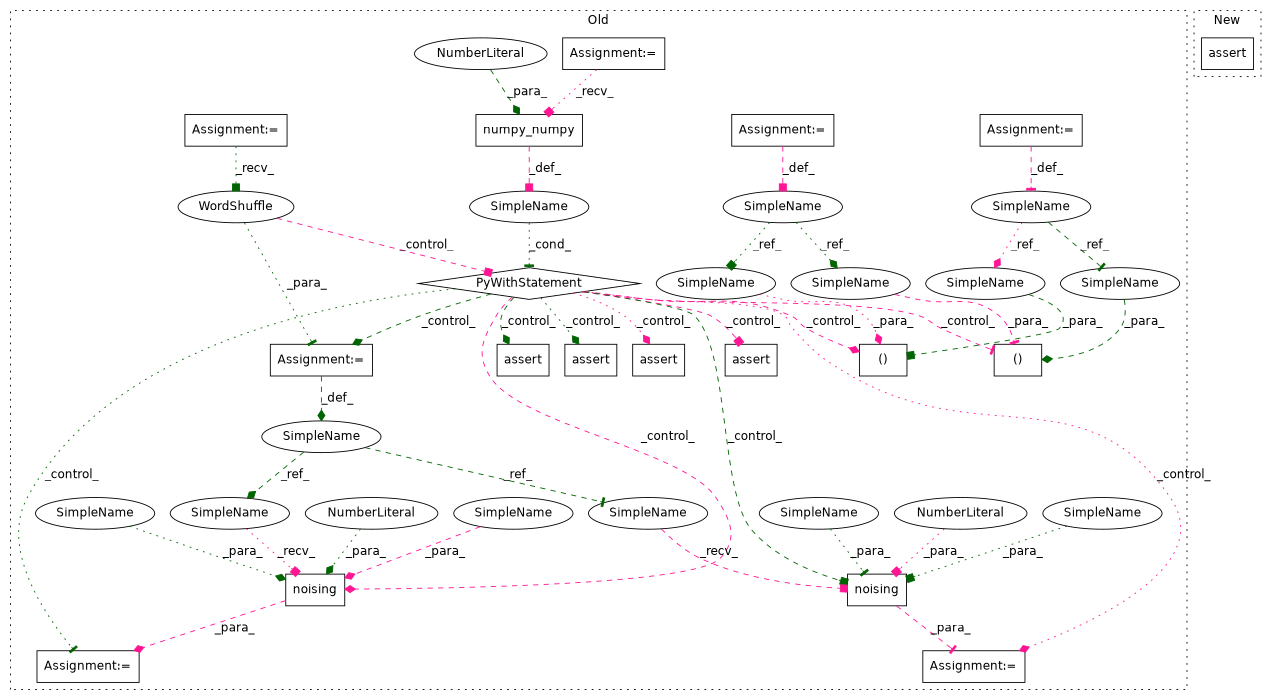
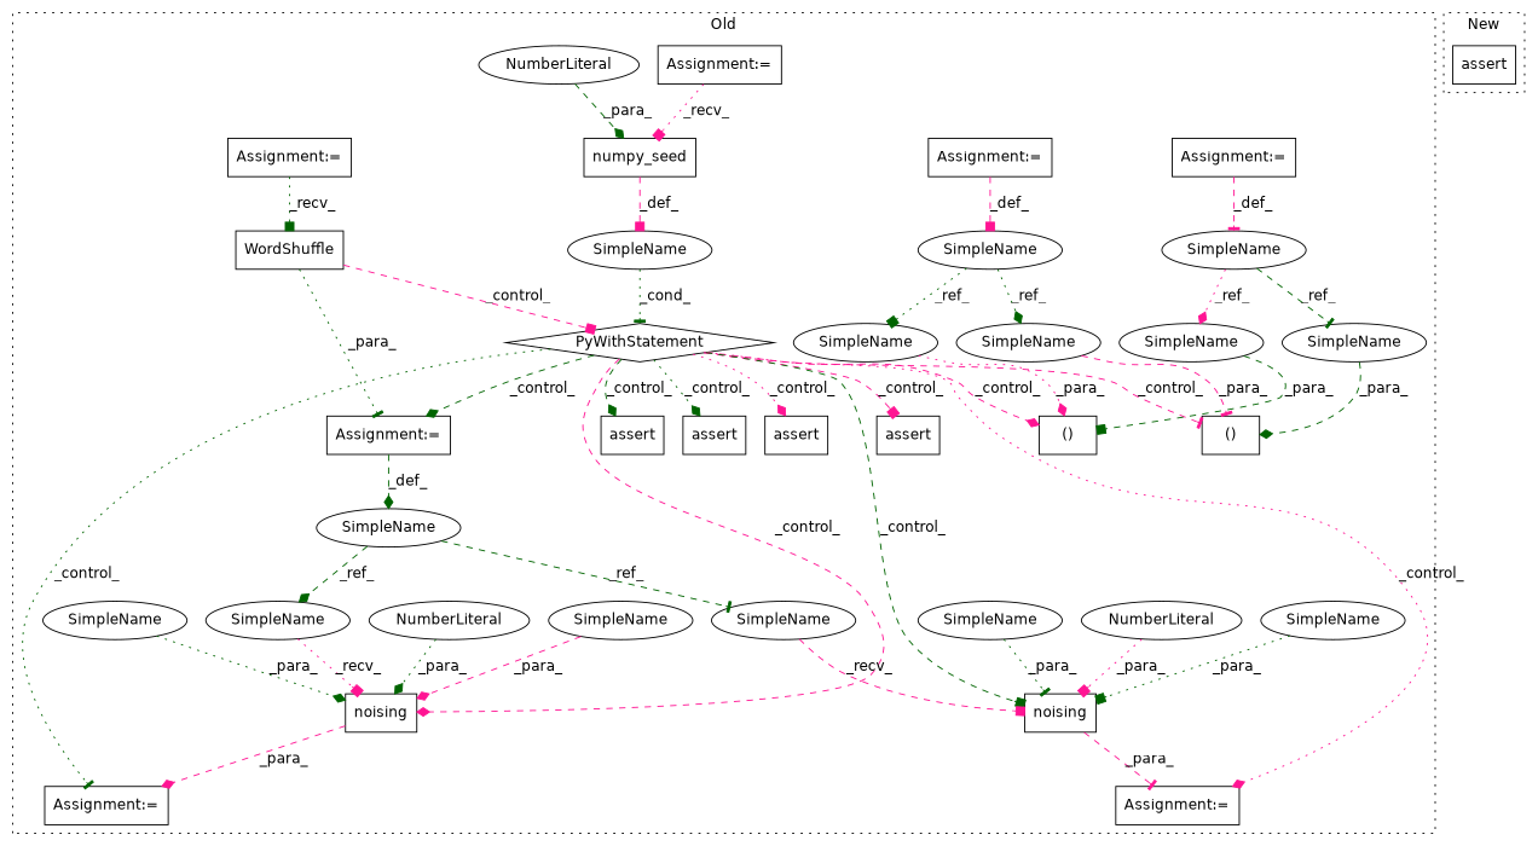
  digraph {
    fontname="DejaVu Sans"
    node [a=42 fontname="DejaVu Sans" l=8 s=10035 shape=box]
    edge [arrowhead=diamond color=darkgreen fontname="DejaVu Sans" style=dashed]
    n1 [a=104 l="10,2" label=PyWithStatement s="9720,9757" shape=diamond]
    n2 [a=7 l=2 label="Assignment:=" s=10064]
    n3 [label=SimpleName shape=ellipse l="" s=""]
    n4 [a=32 l="34,1" label=assert s="9896,9955"]
    n5 [a=7 l=2 label="Assignment:=" s=9850]
    n6 [a=7 l=10 label="Assignment:=" s=9592]
    n7 [a=106 l=29 label="()"]
-   n8 [a=32 l="12,1" label=WordShuffle s="9788,9805" shape=ellipse]
+   n8 [a=32 l="12,1" label=WordShuffle s="9788,9805"]
    n9 [a=106 l=29 label="()" s=9821]
    n10 [a=32 l="8,1" label=noising s="10079,10096"]
    n11 [a=34 l=1 label=NumberLiteral s=10095 shape=ellipse]
    n12 [a=32 l="8,1" label=noising s="9865,9882"]
    n13 [a=34 l=1 label=NumberLiteral s=9881 shape=ellipse]
    n14 [a=32 l="36,1" label=assert s="10110,10171"]
    n15 [label=SimpleName s=9630 shape=ellipse]
    n16 [a=32 l="21,1" label=assert s="9969,10019"]
    n17 [a=32 l="21,1" label=assert s="10185,10235"]
    n18 [l=12 label=SimpleName s=9767 shape=ellipse]
    n19 [label=SimpleName s=9612 shape=ellipse]
-   n20 [a=32 l="11,1" label=numpy_numpy s="9741,9756"]
+   n20 [a=32 l="11,1" label=numpy_seed s="9741,9756"]
    n21 [a=34 l=4 label=NumberLiteral s=9752 shape=ellipse]
    n22 [a=7 label="Assignment:=" s=9612]
    n23 [a=7 label="Assignment:=" s=9630]
    n24 [a=7 l=1 label="Assignment:=" s=9779]
    n25 [a=7 l=7 label="Assignment:=" s=9449]
    n26 [label=SimpleName s=9821 shape=ellipse]
    n27 [label=SimpleName shape=ellipse]
    n28 [l=5 label=SimpleName s=10089 shape=ellipse]
    n29 [l=5 label=SimpleName s=9875 shape=ellipse]
    n30 [l=12 label=SimpleName s=9852 shape=ellipse]
    n31 [l=12 label=SimpleName s=10066 shape=ellipse]
    n32 [l=1 label=SimpleName s=9873 shape=ellipse]
    n33 [l=1 label=SimpleName s=10087 shape=ellipse]
    n34 [label=SimpleName s=10056 shape=ellipse]
    n35 [label=SimpleName s=9842 shape=ellipse]
    n36 [a=32 l="37,1" label=assert s="7259,7468"]
    subgraph cluster_1 {
      label=Old
      style=dotted
      n1
      n2
      n3
      n4
      n5
      n6
      n7
      n8
      n9
      n10
      n11
      n12
      n13
      n14
      n15
      n16
      n17
      n18
      n19
      n20
      n21
      n22
      n23
      n24
      n25
      n26
      n27
      n28
      n29
      n30
      n31
      n32
      n33
      n34
      n35
    }
    subgraph cluster_2 {
      label=New
      style=dotted
      n36
    }
    n1 -> n2 [arrowhead=tee label=_control_ style=dotted]
    n1 -> n4 [arrowhead=box color=deeppink label=_control_]
    n1 -> n5 [color=deeppink label=_control_ style=dotted]
    n1 -> n7 [color=deeppink label=_control_]
    n1 -> n9 [arrowhead=tee color=deeppink label=_control_]
    n1 -> n10 [color=deeppink label=_control_]
    n1 -> n12 [arrowhead=box label=_control_]
    n1 -> n14 [label=_control_]
    n1 -> n16 [label=_control_ style=dotted]
    n1 -> n17 [color=deeppink label=_control_ style=dotted]
    n1 -> n24 [label=_control_]
    n3 -> n1 [arrowhead=tee label=_cond_ style=dotted]
    n6 -> n20 [arrowhead=box color=deeppink label=_recv_ style=dotted]
    n8 -> n1 [arrowhead=box color=deeppink label=_control_]
    n8 -> n24 [arrowhead=tee label=_para_ style=dotted]
    n10 -> n2 [color=deeppink label=_para_]
    n11 -> n10 [label=_para_ style=dotted]
    n12 -> n5 [arrowhead=tee color=deeppink label=_para_]
    n13 -> n12 [arrowhead=box color=deeppink label=_para_ style=dotted]
    n15 -> n26 [arrowhead=tee label=_ref_]
    n15 -> n27 [color=deeppink label=_ref_ style=dotted]
    n18 -> n30 [arrowhead=tee label=_ref_]
    n18 -> n31 [label=_ref_]
    n19 -> n34 [arrowhead=box label=_ref_ style=dotted]
    n19 -> n35 [label=_ref_ style=dotted]
    n20 -> n3 [arrowhead=box color=deeppink label=_def_]
    n21 -> n20 [label=_para_]
    n22 -> n19 [arrowhead=box color=deeppink label=_def_]
    n23 -> n15 [arrowhead=tee color=deeppink label=_def_]
    n24 -> n18 [label=_def_]
    n25 -> n8 [arrowhead=box label=_recv_ style=dotted]
    n26 -> n9 [label=_para_]
    n27 -> n7 [arrowhead=box label=_para_]
    n28 -> n10 [label=_para_ style=dotted]
    n29 -> n12 [arrowhead=box label=_para_ style=dotted]
    n30 -> n12 [arrowhead=box color=deeppink label=_recv_]
    n31 -> n10 [arrowhead=box color=deeppink label=_recv_ style=dotted]
    n32 -> n12 [arrowhead=tee label=_para_ style=dotted]
    n33 -> n10 [color=deeppink label=_para_]
    n34 -> n7 [color=deeppink label=_para_ style=dotted]
    n35 -> n9 [arrowhead=tee color=deeppink label=_para_]
  }
